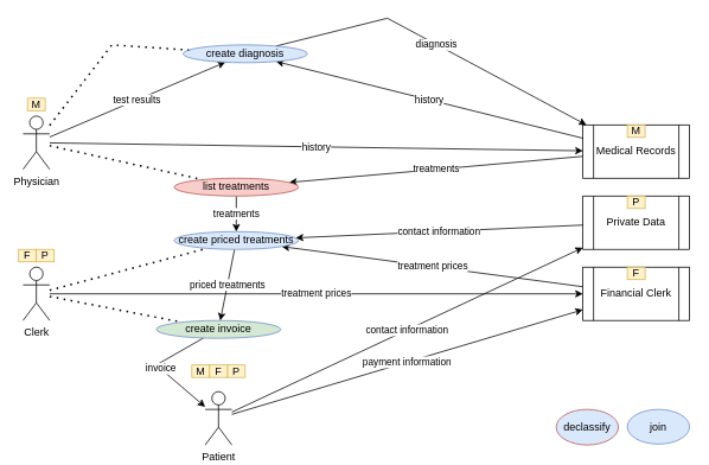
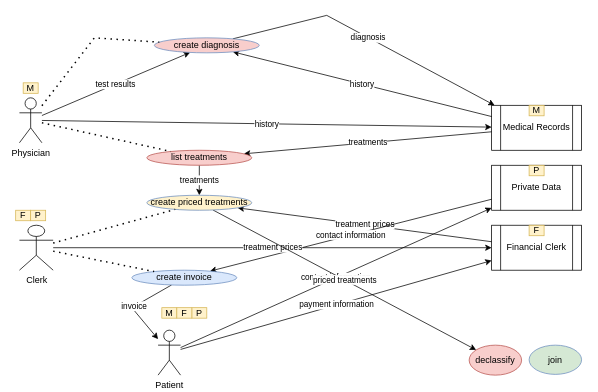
  <mxCell id="0" />
  <mxCell id="1" parent="0" />
  <mxCell id="2" value="Medical Records" style="shape=process;whiteSpace=wrap;html=1;backgroundOutline=1;" vertex="1" parent="1"><mxGeometry x="655" y="140" width="120" height="60" as="geometry" /></mxCell>
  <mxCell id="3" value="Financial Clerk" style="shape=process;whiteSpace=wrap;html=1;backgroundOutline=1;" vertex="1" parent="1"><mxGeometry x="655" y="300" width="120" height="60" as="geometry" /></mxCell>
  <mxCell id="4" value="Private Data" style="shape=process;whiteSpace=wrap;html=1;backgroundOutline=1;" vertex="1" parent="1"><mxGeometry x="655" y="220" width="120" height="60" as="geometry" /></mxCell>
  <mxCell id="5" value="M" style="rounded=0;whiteSpace=wrap;html=1;fillColor=#fff2cc;strokeColor=#d6b656;" vertex="1" parent="1"><mxGeometry x="705" y="140" width="20" height="14" as="geometry" /></mxCell>
  <mxCell id="6" value="F" style="rounded=0;whiteSpace=wrap;html=1;fillColor=#fff2cc;strokeColor=#d6b656;" vertex="1" parent="1"><mxGeometry x="705" y="300" width="20" height="14" as="geometry" /></mxCell>
  <mxCell id="7" value="P" style="rounded=0;whiteSpace=wrap;html=1;fillColor=#fff2cc;strokeColor=#d6b656;" vertex="1" parent="1"><mxGeometry x="705" y="220" width="20" height="14" as="geometry" /></mxCell>
  <mxCell id="8" value="history" style="edgeStyle=none;rounded=0;orthogonalLoop=1;jettySize=auto;html=1;" edge="1" parent="1" source="2" target="20"><mxGeometry relative="1" as="geometry" /></mxCell>
  <mxCell id="9" value="treatments" style="edgeStyle=none;rounded=0;orthogonalLoop=1;jettySize=auto;html=1;" edge="1" parent="1" source="2" target="29"><mxGeometry relative="1" as="geometry" /></mxCell>
  <mxCell id="10" value="treatment prices" style="edgeStyle=none;rounded=0;orthogonalLoop=1;jettySize=auto;html=1;" edge="1" parent="1" source="3" target="33"><mxGeometry relative="1" as="geometry" /></mxCell>
- <mxCell id="11" value="contact information" style="edgeStyle=none;rounded=0;orthogonalLoop=1;jettySize=auto;html=1;" edge="1" parent="1" source="4" target="33"><mxGeometry relative="1" as="geometry" /></mxCell>
+ <mxCell id="11" value="contact information" style="edgeStyle=none;rounded=0;orthogonalLoop=1;jettySize=auto;html=1;" edge="1" parent="1" source="4" target="31"><mxGeometry relative="1" as="geometry" /></mxCell>
  <mxCell id="12" value="test results" style="edgeStyle=none;rounded=0;orthogonalLoop=1;jettySize=auto;html=1;" edge="1" parent="1" source="13" target="20"><mxGeometry relative="1" as="geometry" /></mxCell>
  <mxCell id="13" value="Physician" style="shape=umlActor;verticalLabelPosition=bottom;verticalAlign=top;html=1;outlineConnect=0;" vertex="1" parent="1"><mxGeometry x="25" y="130" width="30" height="60" as="geometry" /></mxCell>
  <mxCell id="14" value="treatment prices" style="edgeStyle=none;rounded=0;orthogonalLoop=1;jettySize=auto;html=1;" edge="1" parent="1" source="15" target="3"><mxGeometry relative="1" as="geometry" /></mxCell>
- <mxCell id="15" value="Clerk" style="shape=umlActor;verticalLabelPosition=bottom;verticalAlign=top;html=1;outlineConnect=0;" vertex="1" parent="1"><mxGeometry x="25" y="300" width="30" height="60" as="geometry" /></mxCell>
+ <mxCell id="15" value="Clerk" style="shape=umlActor;verticalLabelPosition=bottom;verticalAlign=top;html=1;outlineConnect=0;" vertex="1" parent="1"><mxGeometry x="25" y="300" width="45" height="60" as="geometry" /></mxCell>
  <mxCell id="16" value="M" style="rounded=0;whiteSpace=wrap;html=1;fillColor=#fff2cc;strokeColor=#d6b656;" vertex="1" parent="1"><mxGeometry x="30" y="110" width="20" height="14" as="geometry" /></mxCell>
  <mxCell id="17" value="F" style="rounded=0;whiteSpace=wrap;html=1;fillColor=#fff2cc;strokeColor=#d6b656;" vertex="1" parent="1"><mxGeometry x="20" y="280" width="20" height="14" as="geometry" /></mxCell>
  <mxCell id="18" value="P" style="rounded=0;whiteSpace=wrap;html=1;fillColor=#fff2cc;strokeColor=#d6b656;" vertex="1" parent="1"><mxGeometry x="40" y="280" width="20" height="14" as="geometry" /></mxCell>
  <mxCell id="19" value="diagnosis" style="edgeStyle=none;rounded=0;orthogonalLoop=1;jettySize=auto;html=1;" edge="1" parent="1" source="20" target="2"><mxGeometry relative="1" as="geometry"><Array as="points"><mxPoint x="435" y="20" /></Array></mxGeometry></mxCell>
- <mxCell id="20" value="create diagnosis" style="ellipse;whiteSpace=wrap;html=1;fillColor=#dae8fc;strokeColor=#6c8ebf;" vertex="1" parent="1"><mxGeometry x="205" y="50" width="140" height="20" as="geometry" /></mxCell>
+ <mxCell id="20" value="create diagnosis" style="ellipse;whiteSpace=wrap;html=1;fillColor=#f8cecc;strokeColor=#6c8ebf;" vertex="1" parent="1"><mxGeometry x="205" y="50" width="140" height="20" as="geometry" /></mxCell>
  <mxCell id="21" value="contact information" style="edgeStyle=none;rounded=0;orthogonalLoop=1;jettySize=auto;html=1;" edge="1" parent="1" source="23" target="4"><mxGeometry relative="1" as="geometry" /></mxCell>
  <mxCell id="22" value="payment information" style="edgeStyle=none;rounded=0;orthogonalLoop=1;jettySize=auto;html=1;" edge="1" parent="1" source="23" target="3"><mxGeometry relative="1" as="geometry" /></mxCell>
- <mxCell id="23" value="Patient" style="shape=umlActor;verticalLabelPosition=bottom;verticalAlign=top;html=1;outlineConnect=0;" vertex="1" parent="1"><mxGeometry x="230" y="440" width="30" height="60" as="geometry" /></mxCell>
+ <mxCell id="23" value="Patient" style="shape=umlActor;verticalLabelPosition=bottom;verticalAlign=top;html=1;outlineConnect=0;" vertex="1" parent="1"><mxGeometry x="210" y="440" width="30" height="60" as="geometry" /></mxCell>
  <mxCell id="24" value="M" style="rounded=0;whiteSpace=wrap;html=1;fillColor=#fff2cc;strokeColor=#d6b656;" vertex="1" parent="1"><mxGeometry x="215" y="410" width="20" height="14" as="geometry" /></mxCell>
  <mxCell id="25" value="P" style="rounded=0;whiteSpace=wrap;html=1;fillColor=#fff2cc;strokeColor=#d6b656;" vertex="1" parent="1"><mxGeometry x="255" y="410" width="20" height="14" as="geometry" /></mxCell>
  <mxCell id="26" value="F" style="rounded=0;whiteSpace=wrap;html=1;fillColor=#fff2cc;strokeColor=#d6b656;" vertex="1" parent="1"><mxGeometry x="235" y="410" width="20" height="14" as="geometry" /></mxCell>
  <mxCell id="27" value="history" style="edgeStyle=none;rounded=0;orthogonalLoop=1;jettySize=auto;html=1;" edge="1" parent="1" source="13" target="2"><mxGeometry relative="1" as="geometry" /></mxCell>
  <mxCell id="28" value="treatments" style="edgeStyle=none;rounded=0;orthogonalLoop=1;jettySize=auto;html=1;" edge="1" parent="1" source="29" target="33"><mxGeometry relative="1" as="geometry" /></mxCell>
  <mxCell id="29" value="list treatments" style="ellipse;whiteSpace=wrap;html=1;fillColor=#f8cecc;strokeColor=#b85450;" vertex="1" parent="1"><mxGeometry x="195" y="200" width="140" height="20" as="geometry" /></mxCell>
  <mxCell id="30" value="invoice" style="edgeStyle=none;rounded=0;orthogonalLoop=1;jettySize=auto;html=1;" edge="1" parent="1" source="31" target="23"><mxGeometry relative="1" as="geometry"><Array as="points"><mxPoint x="175" y="410" /></Array></mxGeometry></mxCell>
- <mxCell id="31" value="create invoice" style="ellipse;whiteSpace=wrap;html=1;fillColor=#d5e8d4;strokeColor=#6c8ebf;" vertex="1" parent="1"><mxGeometry x="175" y="360" width="140" height="20" as="geometry" /></mxCell>
- <mxCell id="32" value="priced treatments" style="edgeStyle=none;rounded=0;orthogonalLoop=1;jettySize=auto;html=1;" edge="1" parent="1" source="33" target="31"><mxGeometry relative="1" as="geometry" /></mxCell>
- <mxCell id="33" value="create priced treatments" style="ellipse;whiteSpace=wrap;html=1;fillColor=#dae8fc;strokeColor=#6c8ebf;" vertex="1" parent="1"><mxGeometry x="195" y="260" width="140" height="20" as="geometry" /></mxCell>
+ <mxCell id="31" value="create invoice" style="ellipse;whiteSpace=wrap;html=1;fillColor=#dae8fc;strokeColor=#6c8ebf;" vertex="1" parent="1"><mxGeometry x="175" y="360" width="140" height="20" as="geometry" /></mxCell>
+ <mxCell id="32" value="priced treatments" style="edgeStyle=none;rounded=0;orthogonalLoop=1;jettySize=auto;html=1;" edge="1" parent="1" source="33" target="38"><mxGeometry relative="1" as="geometry" /></mxCell>
+ <mxCell id="33" value="create priced treatments" style="ellipse;whiteSpace=wrap;html=1;fillColor=#fff2cc;strokeColor=#6c8ebf;" vertex="1" parent="1"><mxGeometry x="195" y="260" width="140" height="20" as="geometry" /></mxCell>
  <mxCell id="34" value="" style="endArrow=none;dashed=1;html=1;dashPattern=1 3;strokeWidth=2;rounded=0;" edge="1" parent="1" source="13" target="20"><mxGeometry width="50" height="50" relative="1" as="geometry"><mxPoint x="435" y="300" as="sourcePoint" /><mxPoint x="485" y="250" as="targetPoint" /><Array as="points"><mxPoint x="125" y="50" /></Array></mxGeometry></mxCell>
  <mxCell id="35" value="" style="endArrow=none;dashed=1;html=1;dashPattern=1 3;strokeWidth=2;rounded=0;" edge="1" parent="1" source="13" target="29"><mxGeometry width="50" height="50" relative="1" as="geometry"><mxPoint x="65" y="150.588" as="sourcePoint" /><mxPoint x="221.266" y="65.865" as="targetPoint" /><Array as="points" /></mxGeometry></mxCell>
  <mxCell id="36" value="" style="endArrow=none;dashed=1;html=1;dashPattern=1 3;strokeWidth=2;rounded=0;" edge="1" parent="1" source="15" target="33"><mxGeometry width="50" height="50" relative="1" as="geometry"><mxPoint x="65" y="173.336" as="sourcePoint" /><mxPoint x="237.045" y="211.598" as="targetPoint" /><Array as="points" /></mxGeometry></mxCell>
  <mxCell id="37" value="" style="endArrow=none;dashed=1;html=1;dashPattern=1 3;strokeWidth=2;rounded=0;" edge="1" parent="1" source="15" target="31"><mxGeometry width="50" height="50" relative="1" as="geometry"><mxPoint x="65" y="336.001" as="sourcePoint" /><mxPoint x="241.993" y="288.819" as="targetPoint" /><Array as="points" /></mxGeometry></mxCell>
- <mxCell id="38" value="declassify" style="ellipse;whiteSpace=wrap;html=1;fillColor=#dae8fc;strokeColor=#b85450;" vertex="1" parent="1"><mxGeometry x="625" y="460" width="70" height="40" as="geometry" /></mxCell>
- <mxCell id="39" value="join" style="ellipse;whiteSpace=wrap;html=1;fillColor=#dae8fc;strokeColor=#6c8ebf;" vertex="1" parent="1"><mxGeometry x="705" y="460" width="70" height="39" as="geometry" /></mxCell>
+ <mxCell id="38" value="declassify" style="ellipse;whiteSpace=wrap;html=1;fillColor=#f8cecc;strokeColor=#b85450;" vertex="1" parent="1"><mxGeometry x="625" y="460" width="70" height="40" as="geometry" /></mxCell>
+ <mxCell id="39" value="join" style="ellipse;whiteSpace=wrap;html=1;fillColor=#d5e8d4;strokeColor=#6c8ebf;" vertex="1" parent="1"><mxGeometry x="705" y="460" width="70" height="39" as="geometry" /></mxCell>
